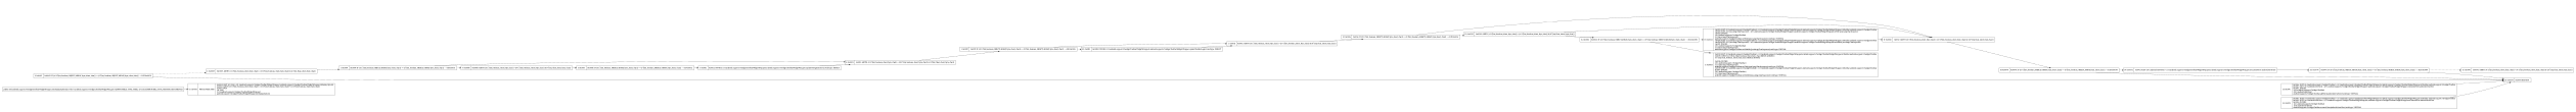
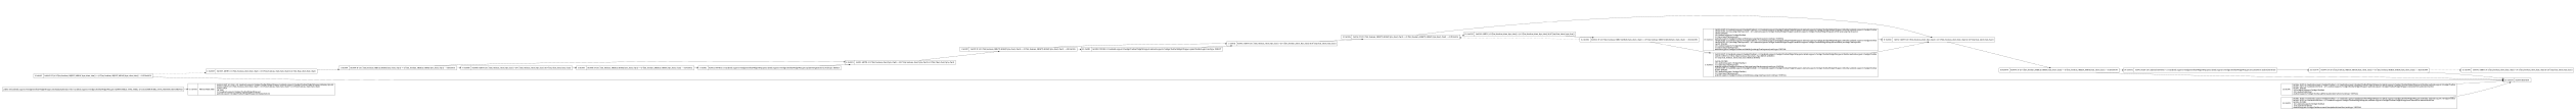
  digraph {
    fontname=Merriweather
    rankdir=LR
    node [fontname=Merriweather shape=record]
    edge [fontname=Merriweather]
    n1 [label="{0\:\ 0x0000|MTH_ENTER_THIS\l|0x0000: IGET  (r0 I:int) = (r3 I:android.support.v7.widget.ToolbarWidgetWrapper) android.support.v7.widget.ToolbarWidgetWrapper.mDisplayOpts int \l0x0002: ARITH  (r0 I:?[int, boolean, short, byte, char]) = (r0 I:?[int, boolean, short, byte, char]) ^ (r4 I:?[int, boolean, short, byte, char]) \l0x0003: IPUT  \l  (r4 I:int)\l  (r3 I:android.support.v7.widget.ToolbarWidgetWrapper)\l android.support.v7.widget.ToolbarWidgetWrapper.mDisplayOpts int \l}"]
    n2 [label="{1\:\ 0x0005|0x0005: IF  (r0 I:?[int, boolean, OBJECT, ARRAY, byte, short, char]) == (0 ?[int, boolean, OBJECT, ARRAY, byte, short, char])  \-\> B:25:0x0059 \l}"]
    n3 [label="{2\:\ 0x0007|0x0007: ARITH  (r1 I:?[int, boolean, short, byte, char]) = (r0 I:?[int, boolean, short, byte, char]) & (4 ?[int, float, short, byte, char]) \l}"]
    n4 [label="{25\:\ 0x0059|0x0059: RETURN   \l}"]
    n5 [label="{3\:\ 0x0009|0x0009: IF  (r1 I:?[int, boolean, OBJECT, ARRAY, byte, short, char]) == (0 ?[int, boolean, OBJECT, ARRAY, byte, short, char])  \-\> B:8:0x0015 \l}"]
    n6 [label="{4\:\ 0x000b|0x000b: ARITH  (r1 I:?[int, boolean, short, byte, char]) = (r4 I:?[int, boolean, short, byte, char]) & (4 ?[int, float, short, byte, char]) \l}"]
    n7 [label="{8\:\ 0x0015|0x0015: ARITH  (r1 I:?[int, boolean, short, byte, char]) = (r0 I:?[int, boolean, short, byte, char]) & (3 ?[int, float, short, byte, char]) \l}"]
    n8 [label="{5\:\ 0x000d|0x000d: IF  (r1 I:?[int, boolean, OBJECT, ARRAY, byte, short, char]) == (0 ?[int, boolean, OBJECT, ARRAY, byte, short, char])  \-\> B:7:0x0012 \l}"]
    n9 [label="{9\:\ 0x0017|0x0017: IF  (r1 I:?[int, boolean, OBJECT, ARRAY, byte, short, char]) == (0 ?[int, boolean, OBJECT, ARRAY, byte, short, char])  \-\> B:11:0x001c \l}"]
    n10 [label="{7\:\ 0x0012|0x0012: INVOKE  (r3 I:android.support.v7.widget.ToolbarWidgetWrapper) android.support.v7.widget.ToolbarWidgetWrapper.updateNavigationIcon():void type: DIRECT \l}"]
    n11 [label="{10\:\ 0x0019|0x0019: INVOKE  (r3 I:android.support.v7.widget.ToolbarWidgetWrapper) android.support.v7.widget.ToolbarWidgetWrapper.updateToolbarLogo():void type: DIRECT \l}"]
    n12 [label="{11\:\ 0x001c|0x001c: ARITH  (r1 I:?[int, boolean, short, byte, char]) = (r0 I:?[int, boolean, short, byte, char]) & (8 ?[int, float, short, byte, char]) \l}"]
    n13 [label="{12\:\ 0x001e|0x001e: IF  (r1 I:?[int, boolean, OBJECT, ARRAY, byte, short, char]) == (0 ?[int, boolean, OBJECT, ARRAY, byte, short, char])  \-\> B:17:0x003e \l}"]
    n14 [label="{13\:\ 0x0020|0x0020: ARITH  (r1 I:?[int, boolean, short, byte, char]) = (r4 I:?[int, boolean, short, byte, char]) & (8 ?[int, float, short, byte, char]) \l}"]
    n15 [label="{17\:\ 0x003e|0x003e: ARITH  (r0 I:?[int, boolean, short, byte, char]) = (r0 I:?[int, boolean, short, byte, char]) & (16 ?[int, float, short, byte, char]) \l}"]
    n16 [label="{14\:\ 0x0022|0x0022: IF  (r1 I:?[int, boolean, OBJECT, ARRAY, byte, short, char]) == (0 ?[int, boolean, OBJECT, ARRAY, byte, short, char])  \-\> B:16:0x0033 \l}"]
    n17 [label="{18\:\ 0x0040|0x0040: IF  (r0 I:?[int, boolean, OBJECT, ARRAY, byte, short, char]) == (0 ?[int, boolean, OBJECT, ARRAY, byte, short, char])  \-\> B:25:0x0059 \l}"]
    n18 [label="{15\:\ 0x0024|0x0024: IGET  (r1 I:android.support.v7.widget.Toolbar) = (r3 I:android.support.v7.widget.ToolbarWidgetWrapper) android.support.v7.widget.ToolbarWidgetWrapper.mToolbar android.support.v7.widget.Toolbar \l0x0026: IGET  (r2 I:java.lang.CharSequence) = (r3 I:android.support.v7.widget.ToolbarWidgetWrapper) android.support.v7.widget.ToolbarWidgetWrapper.mTitle java.lang.CharSequence \l0x0028: INVOKE  \l  (r1 I:android.support.v7.widget.Toolbar)\l  (r2 I:java.lang.CharSequence)\l android.support.v7.widget.Toolbar.setTitle(java.lang.CharSequence):void type: VIRTUAL \l0x002b: IGET  (r1 I:android.support.v7.widget.Toolbar) = (r3 I:android.support.v7.widget.ToolbarWidgetWrapper) android.support.v7.widget.ToolbarWidgetWrapper.mToolbar android.support.v7.widget.Toolbar \l0x002d: IGET  (r2 I:java.lang.CharSequence) = (r3 I:android.support.v7.widget.ToolbarWidgetWrapper) android.support.v7.widget.ToolbarWidgetWrapper.mSubtitle java.lang.CharSequence \l0x002f: INVOKE  \l  (r1 I:android.support.v7.widget.Toolbar)\l  (r2 I:java.lang.CharSequence)\l android.support.v7.widget.Toolbar.setSubtitle(java.lang.CharSequence):void type: VIRTUAL \l}"]
    n19 [label="{16\:\ 0x0033|0x0033: IGET  (r1 I:android.support.v7.widget.Toolbar) = (r3 I:android.support.v7.widget.ToolbarWidgetWrapper) android.support.v7.widget.ToolbarWidgetWrapper.mToolbar android.support.v7.widget.Toolbar \l0x0035: CONST  (r2 I:?[int, float, boolean, short, byte, char, OBJECT, ARRAY]) = \l  (0 ?[int, float, boolean, short, byte, char, OBJECT, ARRAY])\l \l0x0036: INVOKE  \l  (r1 I:android.support.v7.widget.Toolbar)\l  (r2 I:java.lang.CharSequence)\l android.support.v7.widget.Toolbar.setTitle(java.lang.CharSequence):void type: VIRTUAL \l0x0039: IGET  (r1 I:android.support.v7.widget.Toolbar) = (r3 I:android.support.v7.widget.ToolbarWidgetWrapper) android.support.v7.widget.ToolbarWidgetWrapper.mToolbar android.support.v7.widget.Toolbar \l1x003b: INVOKE  \l  (r1 I:android.support.v7.widget.Toolbar)\l  (r2 I:java.lang.CharSequence)\l android.support.v7.widget.Toolbar.setSubtitle(java.lang.CharSequence):void type: VIRTUAL \l}"]
    n20 [label="{19\:\ 0x0042|0x0042: IGET  (r0 I:android.view.View) = (r3 I:android.support.v7.widget.ToolbarWidgetWrapper) android.support.v7.widget.ToolbarWidgetWrapper.mCustomView android.view.View \l}"]
    n21 [label="{20\:\ 0x0044|0x0044: IF  (r0 I:?[int, boolean, OBJECT, ARRAY, byte, short, char]) == (0 ?[int, boolean, OBJECT, ARRAY, byte, short, char])  \-\> B:25:0x0059 \l}"]
    n22 [label="{21\:\ 0x0046|0x0046: ARITH  (r4 I:?[int, boolean, short, byte, char]) = (r4 I:?[int, boolean, short, byte, char]) & (16 ?[int, float, short, byte, char]) \l}"]
    n23 [label="{23\:\ 0x004a|0x004a: IGET  (r4 I:android.support.v7.widget.Toolbar) = (r3 I:android.support.v7.widget.ToolbarWidgetWrapper) android.support.v7.widget.ToolbarWidgetWrapper.mToolbar android.support.v7.widget.Toolbar \l0x004c: IGET  (r0 I:android.view.View) = (r3 I:android.support.v7.widget.ToolbarWidgetWrapper) android.support.v7.widget.ToolbarWidgetWrapper.mCustomView android.view.View \l0x004e: INVOKE  \l  (r4 I:android.support.v7.widget.Toolbar)\l  (r0 I:android.view.View)\l android.support.v7.widget.Toolbar.addView(android.view.View):void type: VIRTUAL \l}"]
    n24 [label="{24\:\ 0x0052|0x0052: IGET  (r4 I:android.support.v7.widget.Toolbar) = (r3 I:android.support.v7.widget.ToolbarWidgetWrapper) android.support.v7.widget.ToolbarWidgetWrapper.mToolbar android.support.v7.widget.Toolbar \l0x0054: IGET  (r0 I:android.view.View) = (r3 I:android.support.v7.widget.ToolbarWidgetWrapper) android.support.v7.widget.ToolbarWidgetWrapper.mCustomView android.view.View \l0x0056: INVOKE  \l  (r4 I:android.support.v7.widget.Toolbar)\l  (r0 I:android.view.View)\l android.support.v7.widget.Toolbar.removeView(android.view.View):void type: VIRTUAL \l}"]
    n25 [label="{public void android.support.v7.widget.ToolbarWidgetWrapper.setDisplayOptions((r3 'this' I:android.support.v7.widget.ToolbarWidgetWrapper A[IMMUTABLE_TYPE, THIS]), (r4 I:int A[IMMUTABLE_TYPE, METHOD_ARGUMENT])) }"]
    n2 -> n3 [style=dashed]
    n2 -> n4
    n3 -> n5
    n5 -> n6 [style=dashed]
    n5 -> n7
    n6 -> n8
    n7 -> n9
    n8 -> n10
    n9 -> n11 [style=solid]
    n9 -> n12
    n10 -> n7
    n11 -> n12
    n12 -> n13
    n13 -> n14 [style=dashed]
    n13 -> n15
    n14 -> n16
    n15 -> n17
-   n16 -> n18 [style=dashed]
+   n16 -> n13 [style=dashed]
    n16 -> n19
    n17 -> n4
    n17 -> n20 [style=dashed]
    n18 -> n15
-   n14 -> n15
+   n19 -> n15
    n20 -> n21
    n21 -> n4
    n21 -> n22 [style=dashed]
    n23 -> n4
    n24 -> n4
    n25 -> n1
  }
